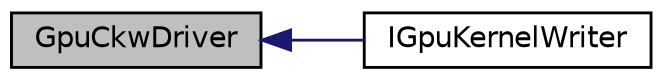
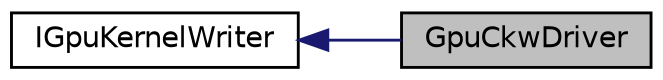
  digraph {
    rankdir=LR
    node [color=black fontname=Helvetica fontsize=10 shape=record style=filled]
    n1 [fillcolor=grey75 fontcolor=black height=0.2 label=GpuCkwDriver width=0.4]
    n2 [fillcolor=white height=0.2 label=IGpuKernelWriter width=0.4]
-   n1 -> n2 [color=midnightblue dir=back fontname=Helvetica fontsize=10 labelfontname=Helvetica labelfontsize=10 style=solid]
+   n2 -> n1 [color=midnightblue dir=back fontname=Helvetica fontsize=10 labelfontname=Helvetica labelfontsize=10 style=solid]
  }
